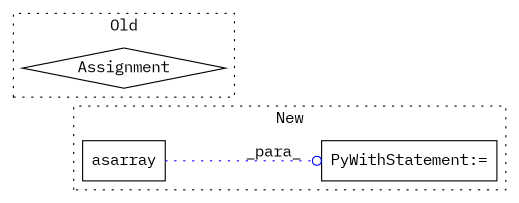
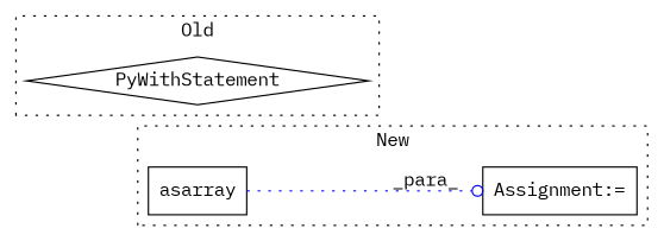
  digraph {
    rankdir=LR
    fontname="IBM Plex Mono"
    node [shape=box fontname="IBM Plex Mono"]
    n1 [a=32 l="8,1" label=asarray s="36856,36988"]
-   n2 [a=7 l=1 label="PyWithStatement:=" s=36849]
-   n3 [a=104 l="10,2" label=Assignment s="42769,42804" shape=diamond]
+   n2 [a=7 l=1 label="Assignment:=" s=36849]
+   n3 [a=104 l="10,2" label=PyWithStatement s="42769,42804" shape=diamond]
    subgraph cluster_1 {
      label=New
      style=dotted
      n1
      n2
    }
    subgraph cluster_2 {
      label=Old
      style=dotted
      n3
    }
    n1 -> n2 [label=_para_ color=blue style=dotted arrowhead=odot fontname="IBM Plex Mono"]
  }
